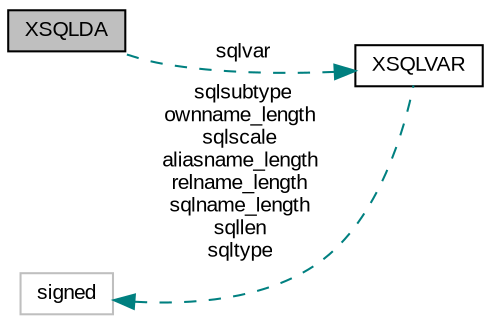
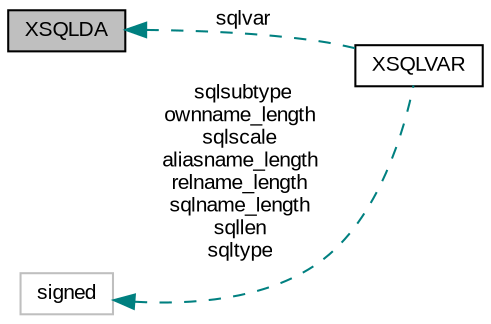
  digraph {
    fontname="Liberation Sans"
    rankdir=LR
    node [color=black fillcolor=white fontname="Liberation Sans" fontsize=10 shape=record style=filled]
    edge [color=teal dir=back fontname="Liberation Sans" fontsize=10 labelfontname=Helvetica labelfontsize=10 style=dashed]
    n1 [fillcolor=grey75 fontcolor=black height=0.2 label=XSQLDA width=0.4]
    n2 [height=0.2 label=XSQLVAR width=0.4]
    n3 [color=grey75 height=0.2 label=signed width=0.4]
-   n2 -> n1 [label=" sqlvar"]
+   n1 -> n2 [label=" sqlvar"]
    n3 -> n2 [label=" sqlsubtype\nownname_length\nsqlscale\naliasname_length\nrelname_length\nsqlname_length\nsqllen\nsqltype"]
  }
